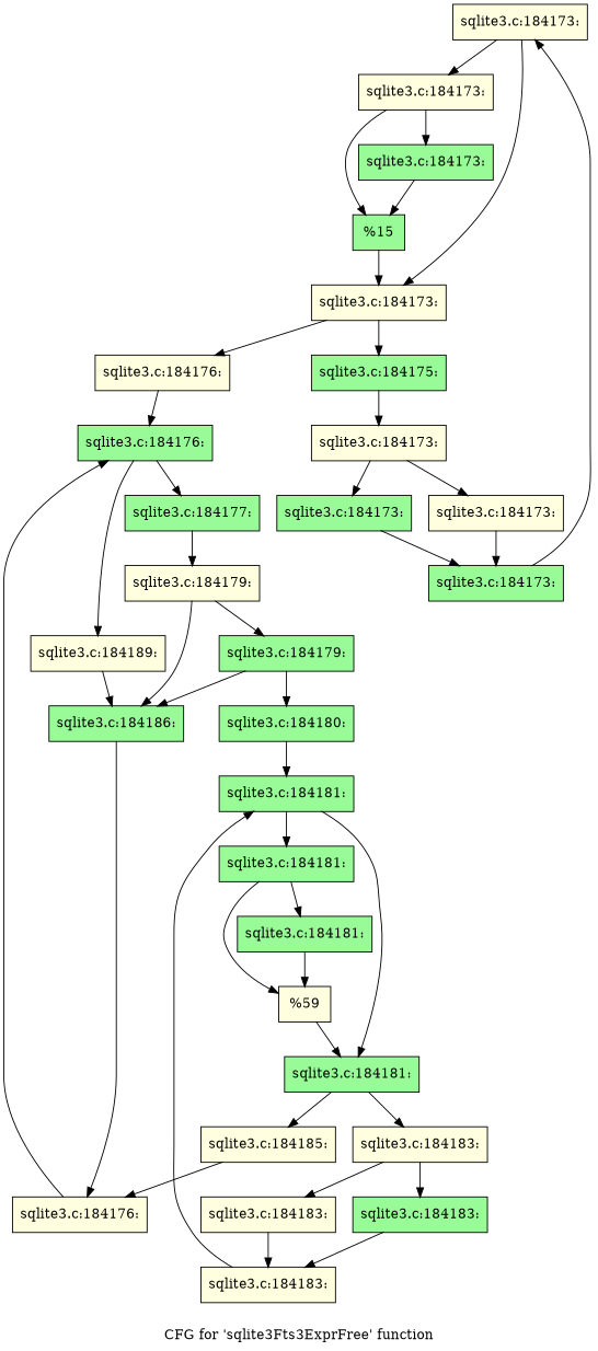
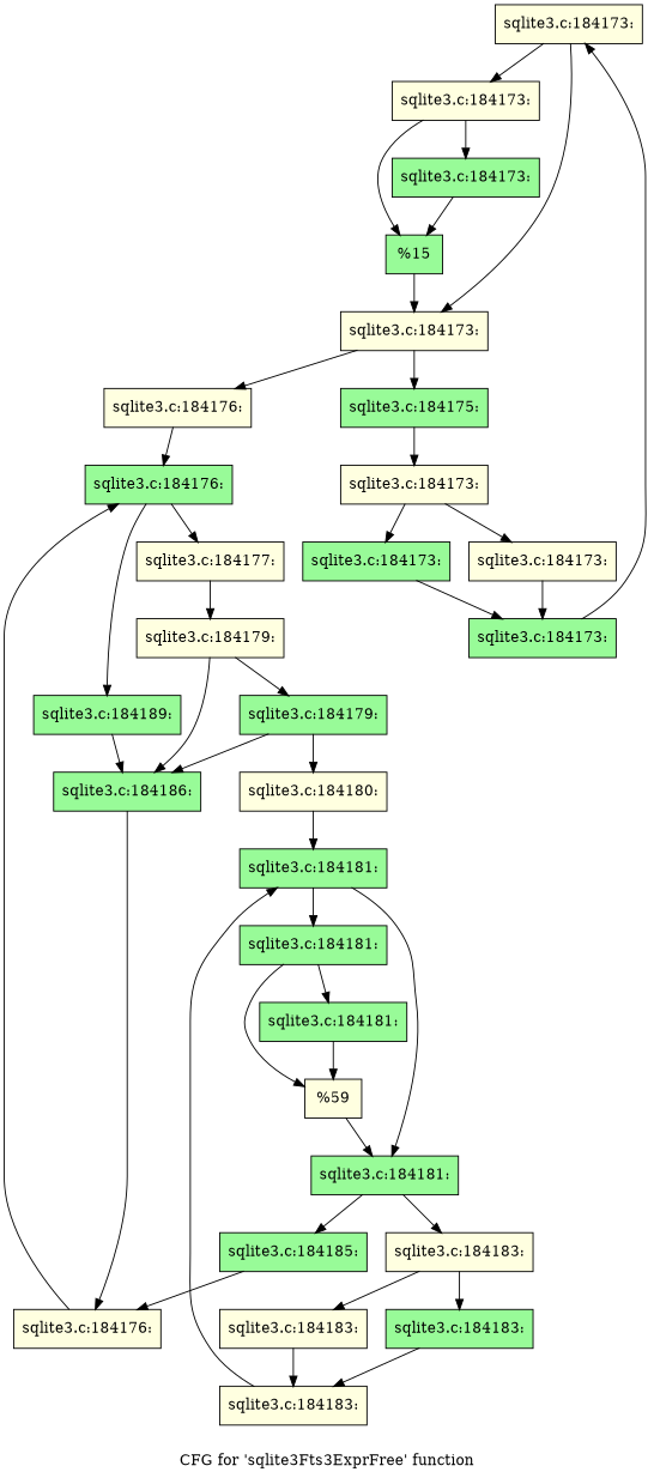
  digraph {
    label="CFG for 'sqlite3Fts3ExprFree' function"
    node [fillcolor=lightyellow shape=record style=filled]
    n1 [label="{sqlite3.c:184173:}"]
    n2 [label="{sqlite3.c:184173:}"]
    n3 [label="{sqlite3.c:184173:}"]
    n4 [fillcolor=palegreen label="{%15}"]
    n5 [fillcolor=palegreen label="{sqlite3.c:184173:}"]
    n6 [fillcolor=palegreen label="{sqlite3.c:184175:}"]
    n7 [label="{sqlite3.c:184176:}"]
    n8 [label="{sqlite3.c:184173:}"]
    n9 [fillcolor=palegreen label="{sqlite3.c:184176:}"]
    n10 [label="{sqlite3.c:184173:}"]
    n11 [fillcolor=palegreen label="{sqlite3.c:184173:}"]
-   n12 [fillcolor=palegreen label="{sqlite3.c:184177:}"]
-   n13 [label="{sqlite3.c:184189:}"]
+   n12 [label="{sqlite3.c:184177:}"]
+   n13 [fillcolor=palegreen label="{sqlite3.c:184189:}"]
    n14 [fillcolor=palegreen label="{sqlite3.c:184173:}"]
    n15 [label="{sqlite3.c:184179:}"]
    n16 [fillcolor=palegreen label="{sqlite3.c:184186:}"]
    n17 [fillcolor=palegreen label="{sqlite3.c:184179:}"]
    n18 [label="{sqlite3.c:184176:}"]
-   n19 [fillcolor=palegreen label="{sqlite3.c:184180:}"]
+   n19 [label="{sqlite3.c:184180:}"]
    n20 [fillcolor=palegreen label="{sqlite3.c:184181:}"]
    n21 [fillcolor=palegreen label="{sqlite3.c:184181:}"]
    n22 [fillcolor=palegreen label="{sqlite3.c:184181:}"]
    n23 [label="{%59}"]
    n24 [fillcolor=palegreen label="{sqlite3.c:184181:}"]
    n25 [label="{sqlite3.c:184183:}"]
-   n26 [label="{sqlite3.c:184185:}"]
+   n26 [fillcolor=palegreen label="{sqlite3.c:184185:}"]
    n27 [label="{sqlite3.c:184183:}"]
    n28 [fillcolor=palegreen label="{sqlite3.c:184183:}"]
    n29 [label="{sqlite3.c:184183:}"]
    n1 -> n2
    n1 -> n3
    n2 -> n4
    n2 -> n5
    n3 -> n6
    n3 -> n7
    n4 -> n3
    n5 -> n4
    n6 -> n8
    n7 -> n9
    n8 -> n10
    n8 -> n11
    n9 -> n12
    n9 -> n13
    n10 -> n14
    n11 -> n14
    n12 -> n15
    n13 -> n16
    n14 -> n1
    n15 -> n16
    n15 -> n17
    n16 -> n18
    n17 -> n16
    n17 -> n19
    n18 -> n9
    n19 -> n20
    n20 -> n21
    n20 -> n22
    n21 -> n23
    n21 -> n24
    n22 -> n25
    n22 -> n26
    n23 -> n22
    n24 -> n23
    n25 -> n27
    n25 -> n28
    n26 -> n18
    n27 -> n29
    n28 -> n29
    n29 -> n20
  }
